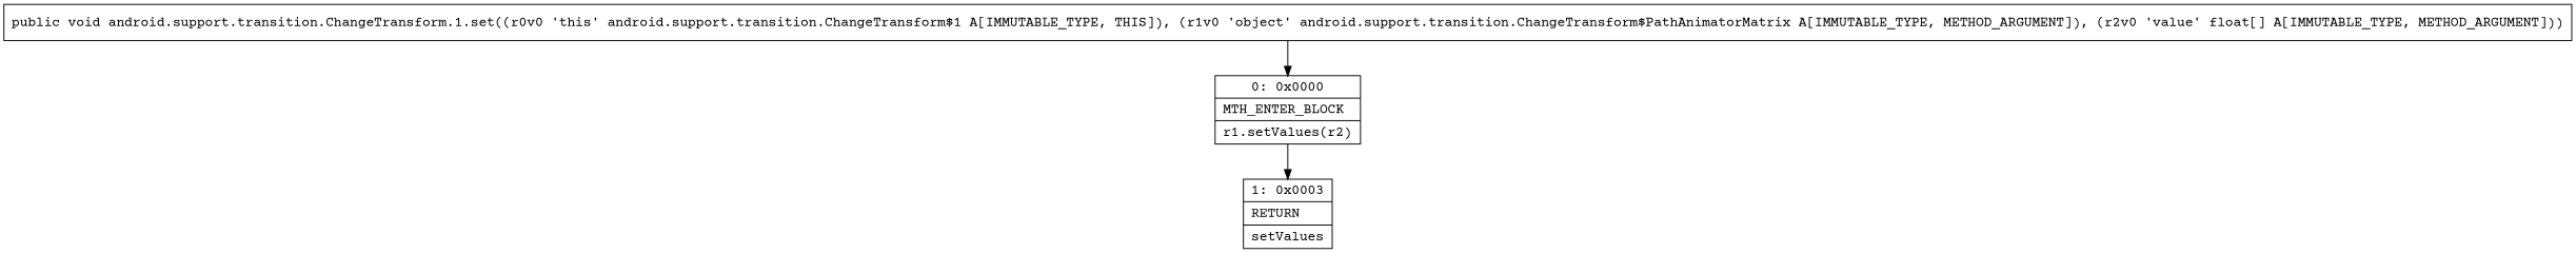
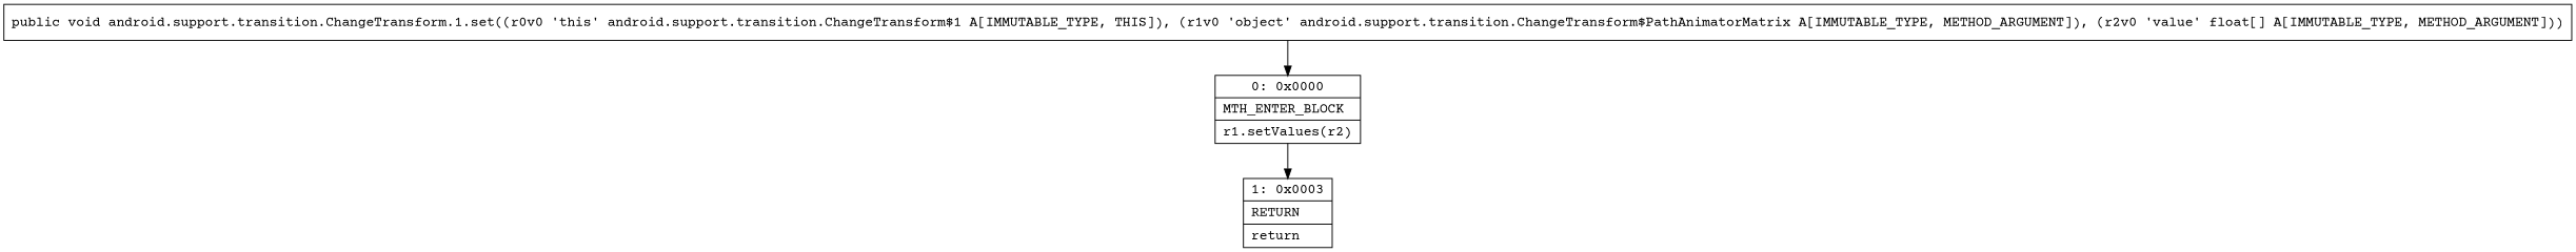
  digraph {
    fontname="Courier Prime"
    node [shape=record fontname="Courier Prime"]
    edge [fontname="Courier Prime"]
    n1 [label="{0\:\ 0x0000|MTH_ENTER_BLOCK\l|r1.setValues(r2)\l}"]
-   n2 [label="{1\:\ 0x0003|RETURN\l|setValues\l}"]
+   n2 [label="{1\:\ 0x0003|RETURN\l|return\l}"]
    n3 [label="{public void android.support.transition.ChangeTransform.1.set((r0v0 'this' android.support.transition.ChangeTransform$1 A[IMMUTABLE_TYPE, THIS]), (r1v0 'object' android.support.transition.ChangeTransform$PathAnimatorMatrix A[IMMUTABLE_TYPE, METHOD_ARGUMENT]), (r2v0 'value' float[] A[IMMUTABLE_TYPE, METHOD_ARGUMENT])) }"]
    n1 -> n2
    n3 -> n1
  }
